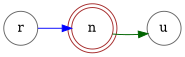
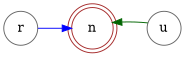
  digraph {
    rankdir=LR
    node [color=gray40 shape=circle]
    n [color=brown shape=doublecircle]
    r
    u
    r -> n [color=blue]
-   n -> u [color=darkgreen]
+   u -> n [color=darkgreen]
  }
